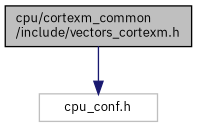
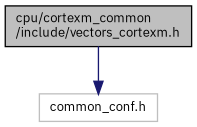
  digraph {
    fontname="IBM Plex Sans"
    node [fontname="IBM Plex Sans" fontsize=10 shape=record style=filled]
    n1 [color=black fillcolor=grey75 fontcolor=black height=0.2 label="cpu/cortexm_common\l/include/vectors_cortexm.h" width=0.4]
-   n2 [color=grey75 fillcolor=white height=0.2 label="cpu_conf.h" width=0.4]
+   n2 [color=grey75 fillcolor=white height=0.2 label="common_conf.h" width=0.4]
    n1 -> n2 [color=midnightblue fontname="IBM Plex Sans" fontsize=10 labelfontname=Helvetica labelfontsize=10 style=solid]
  }
